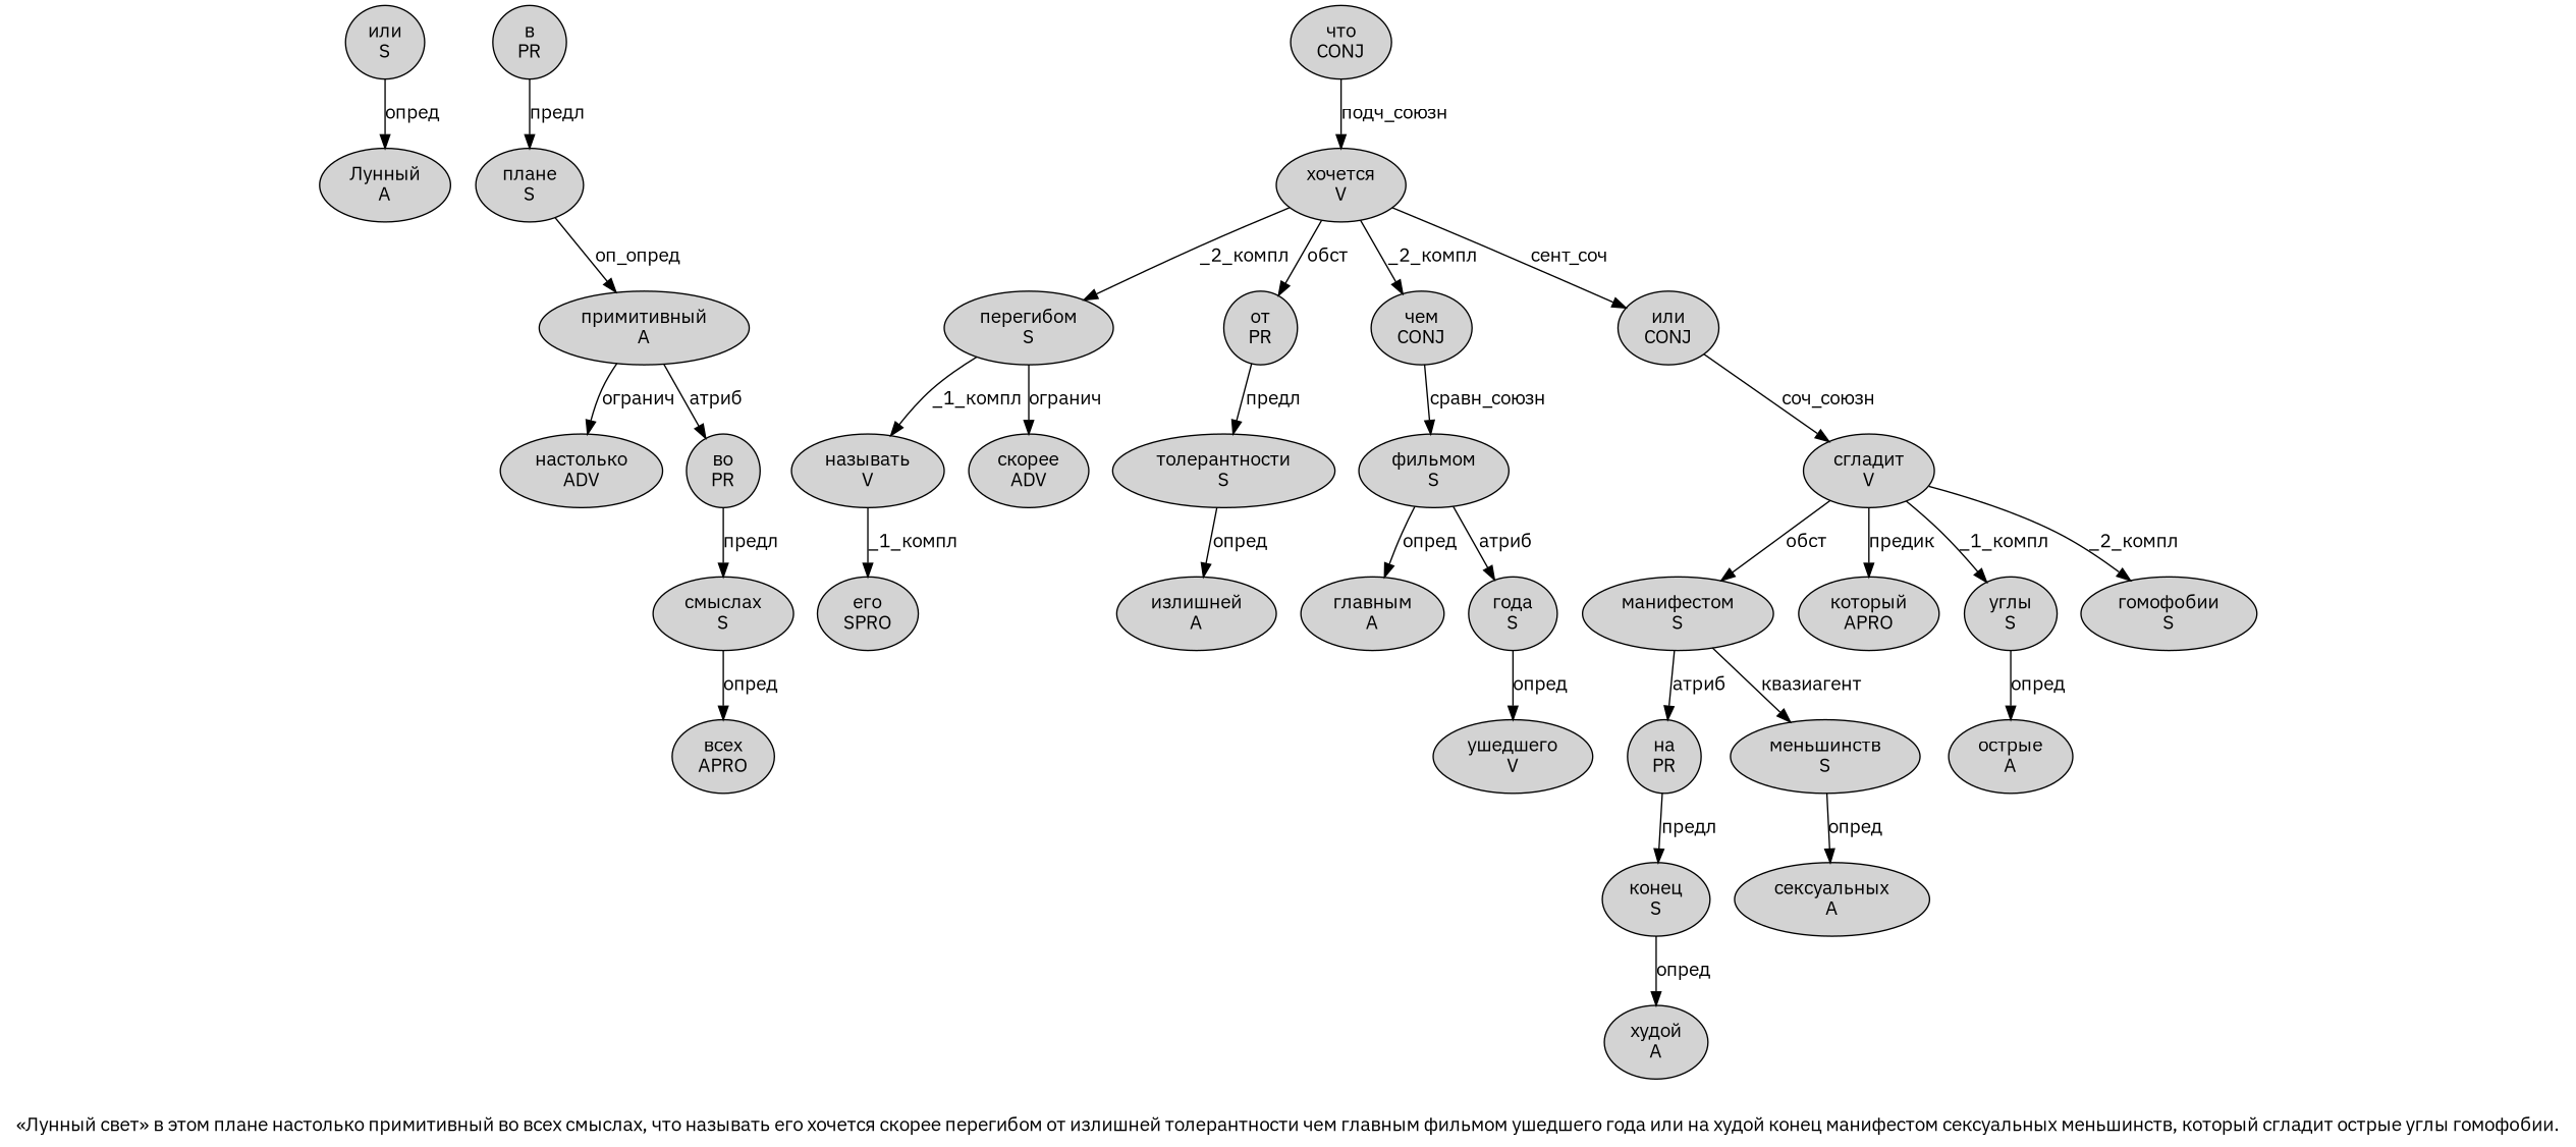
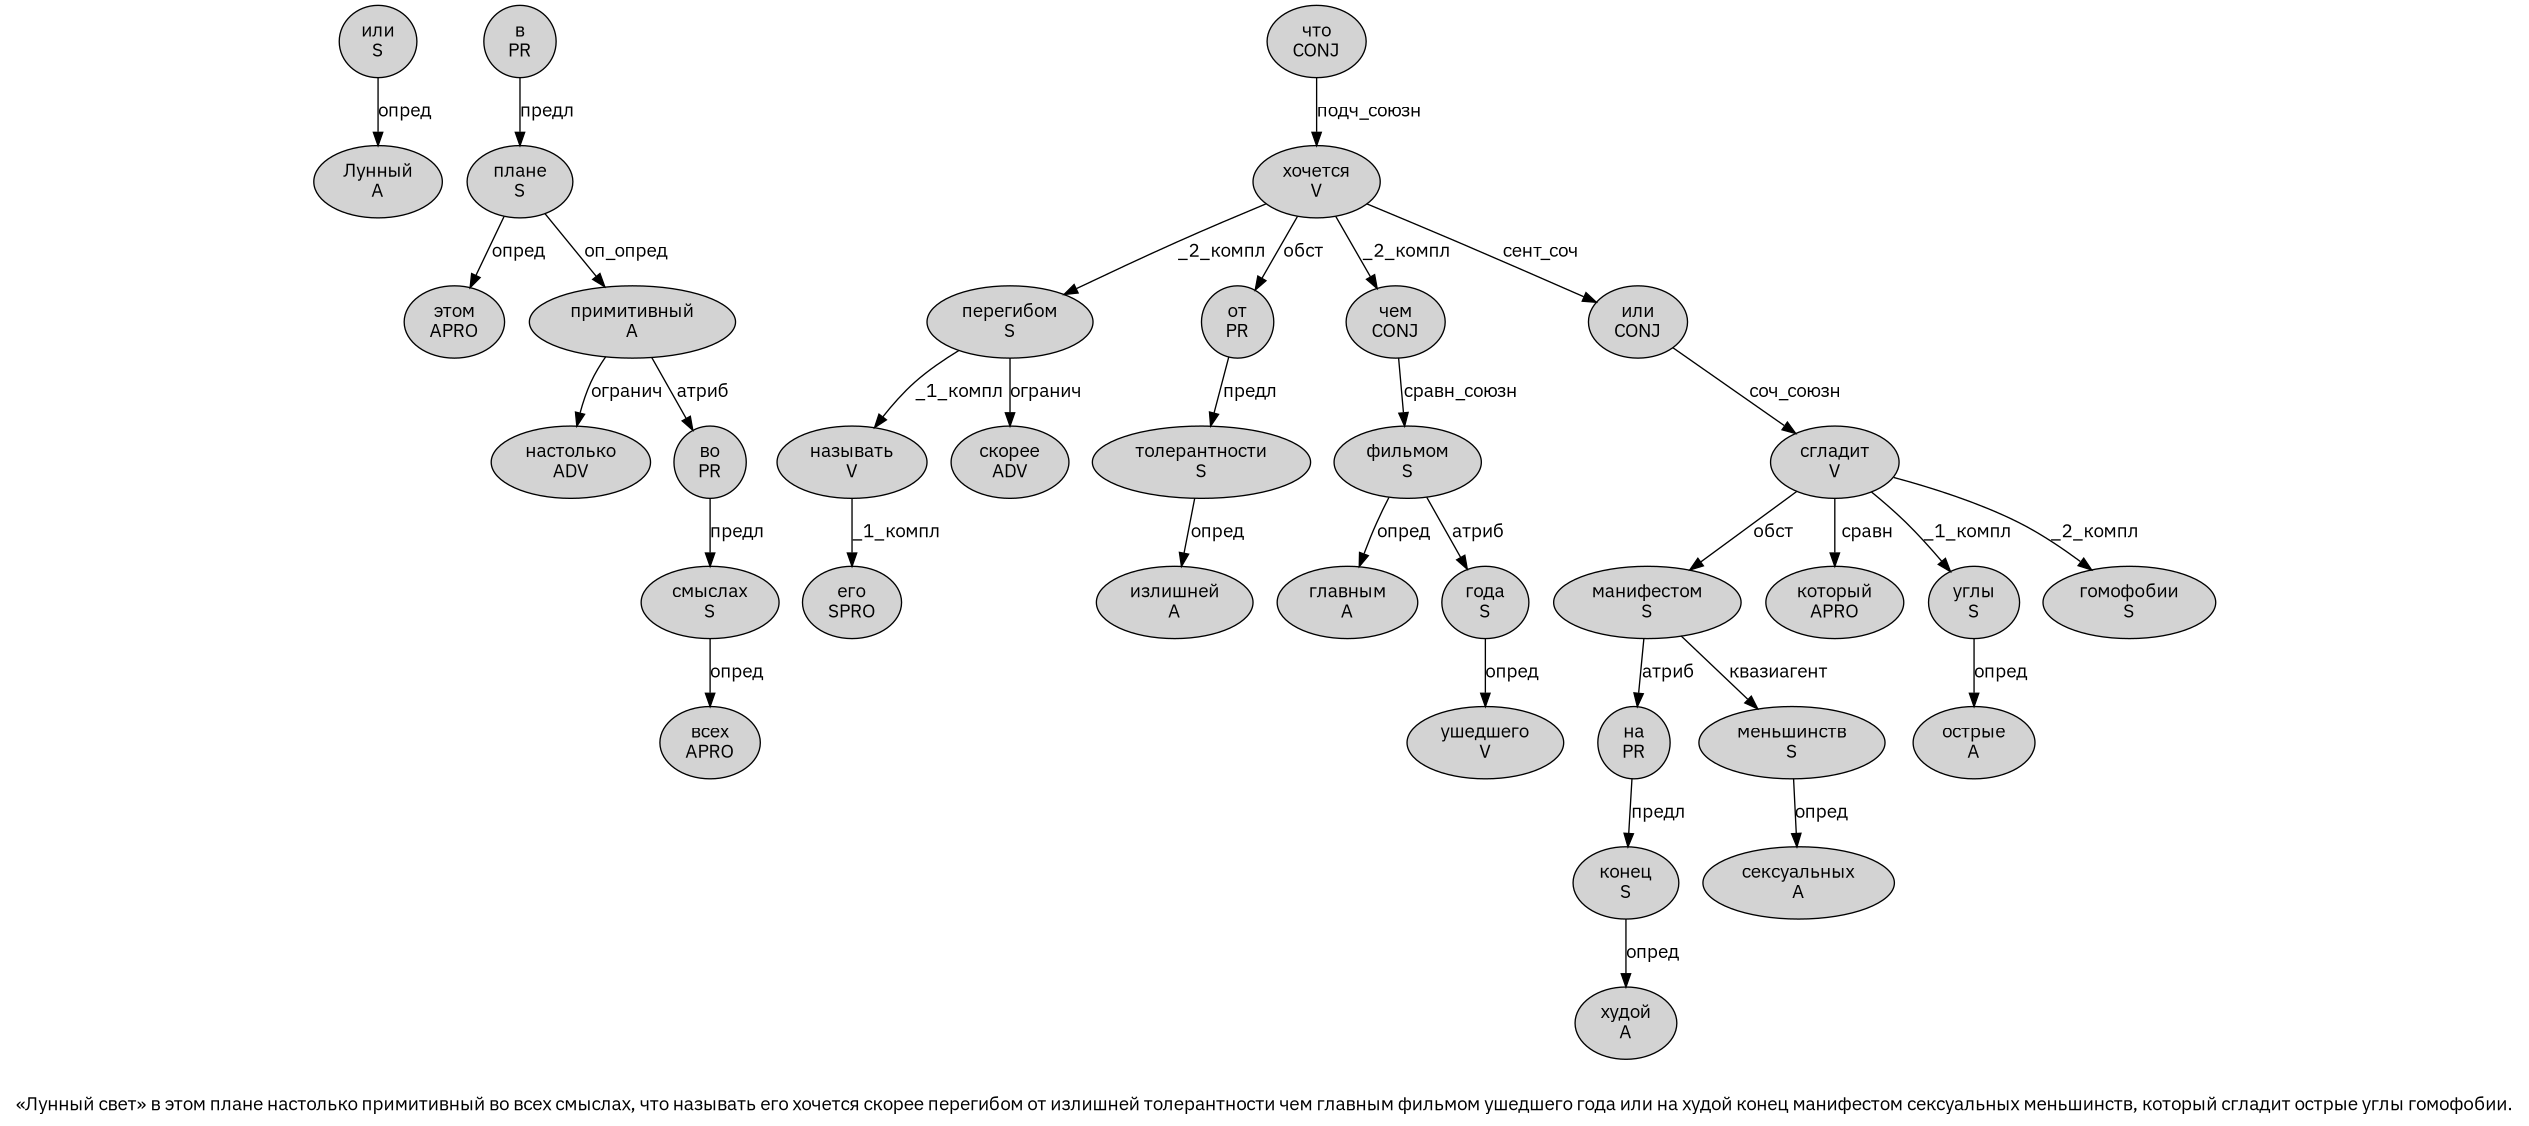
  digraph {
    fontname="IBM Plex Sans"
    label="«Лунный свет» в этом плане настолько примитивный во всех смыслах, что называть его хочется скорее перегибом от излишней толерантности чем главным фильмом ушедшего года или на худой конец манифестом сексуальных меньшинств, который сгладит острые углы гомофобии."
    node [fillcolor=lightgray fontname="IBM Plex Sans" penwidth=1 shape=ellipse style=filled]
    edge [fontname="IBM Plex Sans"]
    n1 [label="Лунный\nA"]
    n2 [label="или\nS"]
    n3 [label="в\nPR"]
    n4 [label="плане\nS"]
+   n5 [label="этом\nAPRO"]
    n6 [label="примитивный\nA"]
    n7 [label="настолько\nADV"]
    n8 [label="во\nPR"]
    n9 [label="смыслах\nS"]
    n10 [label="всех\nAPRO"]
    n11 [label="что\nCONJ"]
    n12 [label="хочется\nV"]
    n13 [label="перегибом\nS"]
    n14 [label="от\nPR"]
    n15 [label="чем\nCONJ"]
    n16 [label="или\nCONJ"]
    n17 [label="называть\nV"]
    n18 [label="его\nSPRO"]
    n19 [label="скорее\nADV"]
    n20 [label="толерантности\nS"]
    n21 [label="фильмом\nS"]
    n22 [label="сгладит\nV"]
    n23 [label="излишней\nA"]
    n24 [label="главным\nA"]
    n25 [label="года\nS"]
    n26 [label="ушедшего\nV"]
    n27 [label="манифестом\nS"]
    n28 [label="который\nAPRO"]
    n29 [label="углы\nS"]
    n30 [label="гомофобии\nS"]
    n31 [label="на\nPR"]
    n32 [label="конец\nS"]
    n33 [label="худой\nA"]
    n34 [label="меньшинств\nS"]
    n35 [label="сексуальных\nA"]
    n36 [label="острые\nA"]
    n2 -> n1 [label="опред"]
    n3 -> n4 [label="предл"]
+   n4 -> n5 [label="опред"]
    n4 -> n6 [label="оп_опред"]
    n6 -> n7 [label="огранич"]
    n6 -> n8 [label="атриб"]
    n8 -> n9 [label="предл"]
    n9 -> n10 [label="опред"]
    n11 -> n12 [label="подч_союзн"]
    n12 -> n13 [label="_2_компл"]
    n12 -> n14 [label="обст"]
    n12 -> n15 [label="_2_компл"]
    n12 -> n16 [label="сент_соч"]
    n13 -> n17 [label="_1_компл"]
    n13 -> n19 [label="огранич"]
    n14 -> n20 [label="предл"]
    n15 -> n21 [label="сравн_союзн"]
    n16 -> n22 [label="соч_союзн"]
    n17 -> n18 [label="_1_компл"]
    n20 -> n23 [label="опред"]
    n21 -> n24 [label="опред"]
    n21 -> n25 [label="атриб"]
    n22 -> n27 [label="обст"]
-   n22 -> n28 [label="предик"]
+   n22 -> n28 [label="сравн"]
    n22 -> n29 [label="_1_компл"]
    n22 -> n30 [label="_2_компл"]
    n25 -> n26 [label="опред"]
    n27 -> n31 [label="атриб"]
    n27 -> n34 [label="квазиагент"]
    n29 -> n36 [label="опред"]
    n31 -> n32 [label="предл"]
    n32 -> n33 [label="опред"]
    n34 -> n35 [label="опред"]
  }
